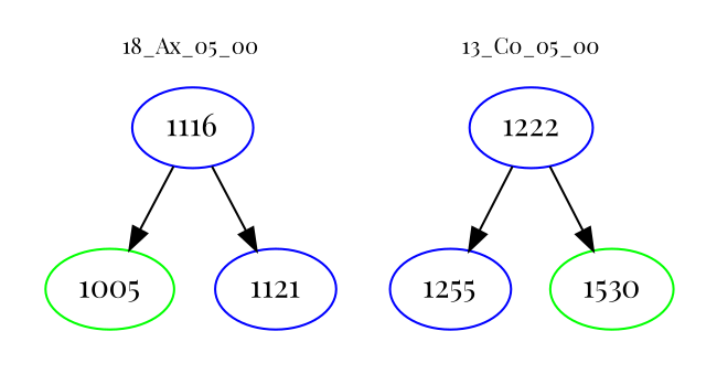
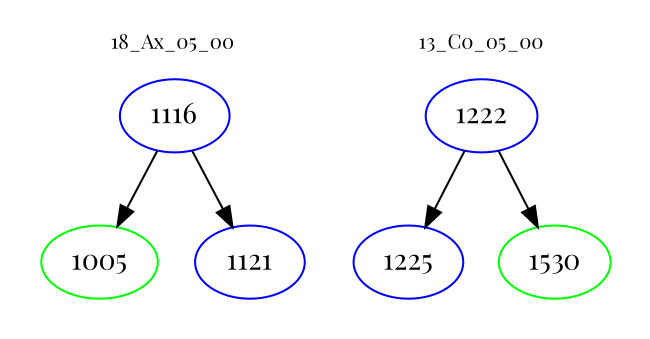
  digraph {
    fontname="Playfair Display"
    node [color=blue fontname="Playfair Display"]
    edge [color=black fontname="Playfair Display"]
    n1 [label=1116]
    n2 [color=green label=1005]
    n3 [label=1121]
    n4 [label=1222]
-   n5 [label=1255]
+   n5 [label=1225]
    n6 [color=green label=1530]
    subgraph cluster_1 {
      color=white
      fontsize=10
      label="18_Ax_05_00"
      n1
      n2
      n3
    }
    subgraph cluster_2 {
      color=white
      fontsize=10
      label="13_C0_05_00"
      n4
      n5
      n6
    }
    n1 -> n2
    n1 -> n3
    n4 -> n5
    n4 -> n6
  }
